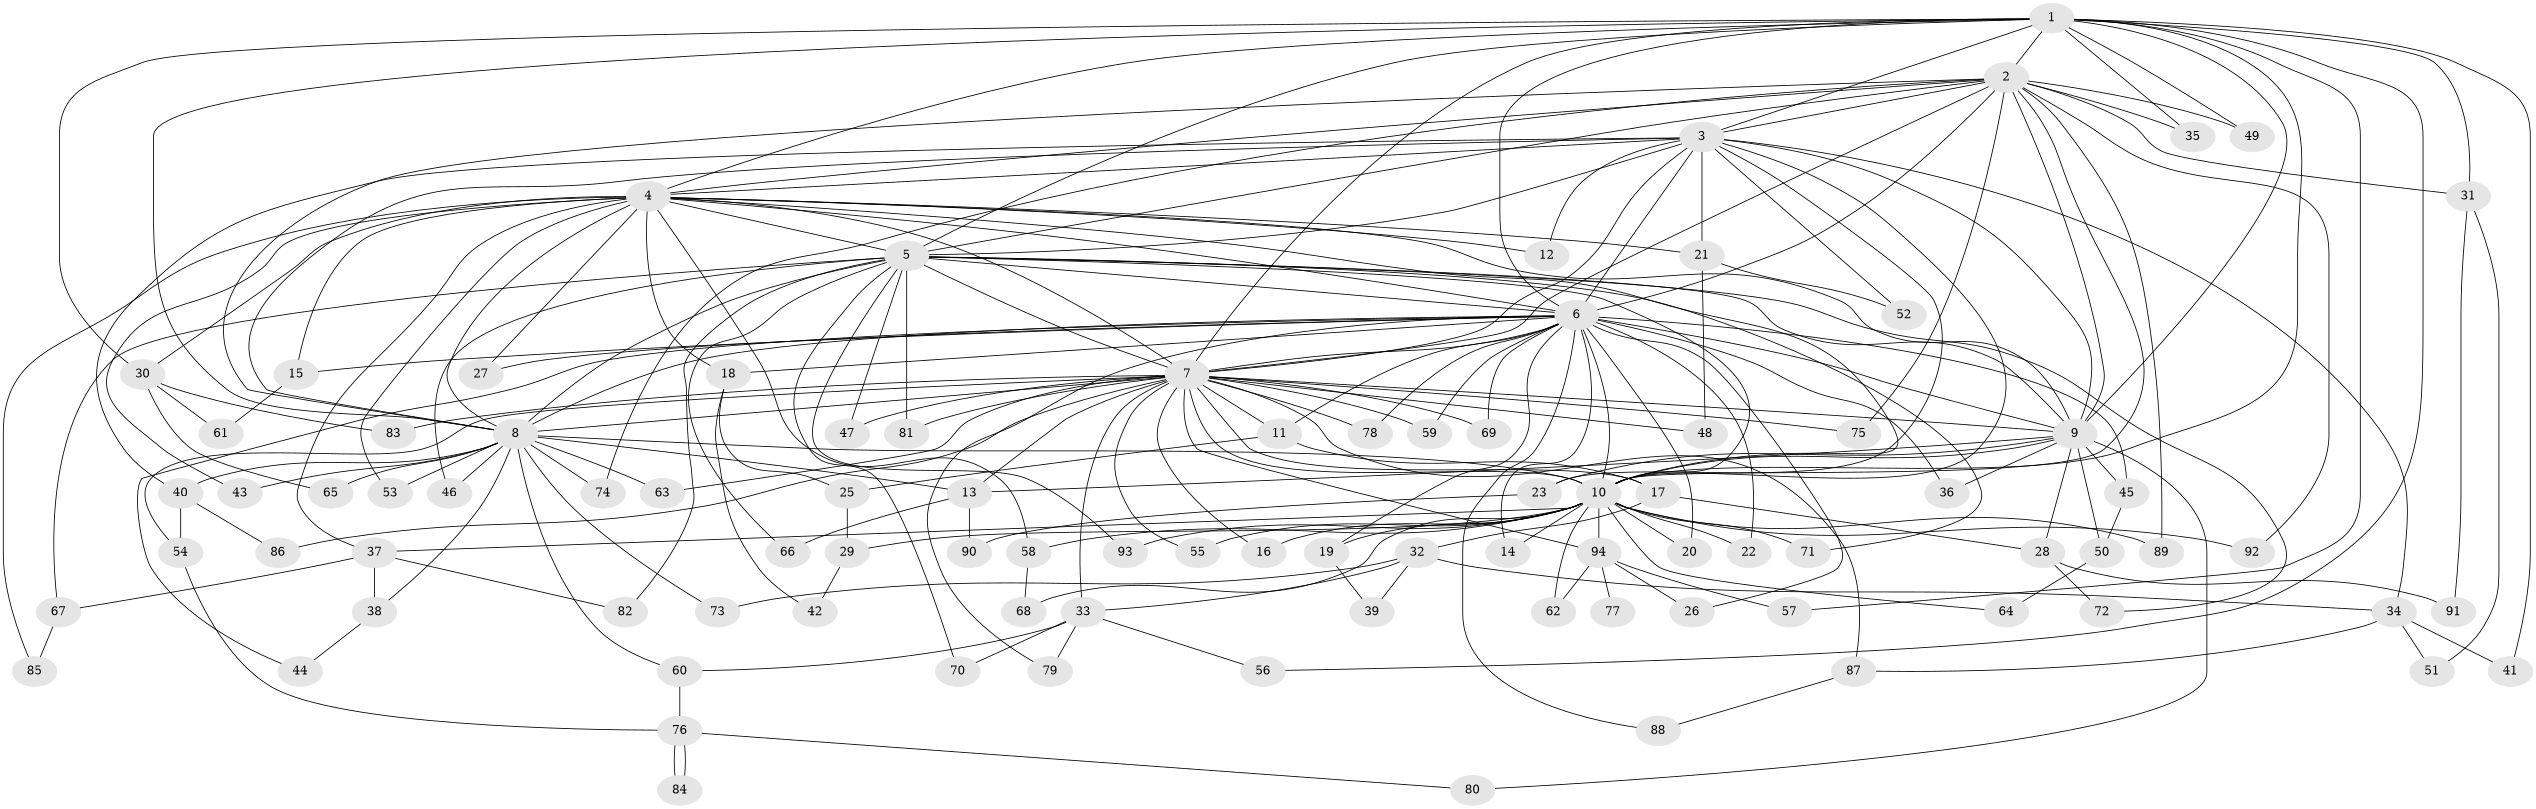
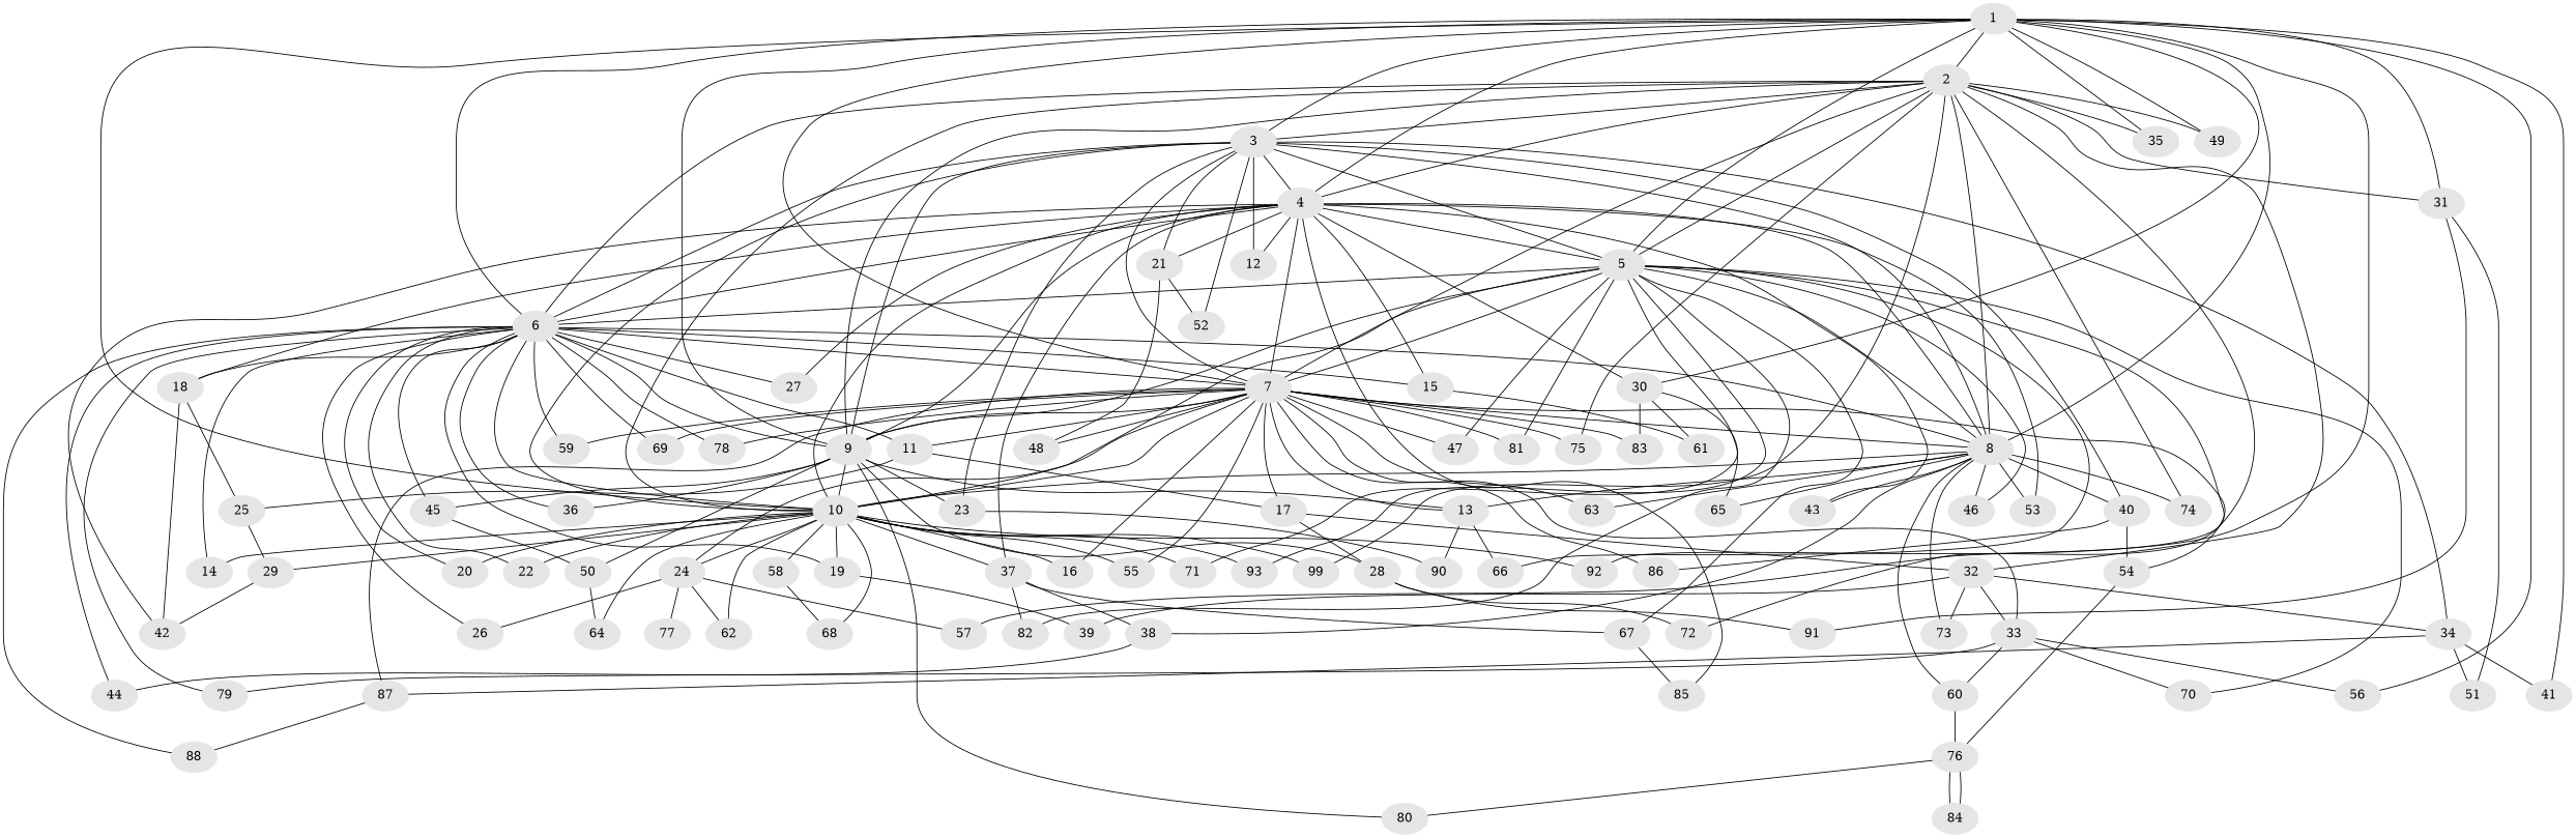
  graph {
    node [color=gray90 style=filled]
    1
    2
    3
    4
    5
    6
    7
    8
    9
    10
    30
    31
    35
    41
    49
    56
    57
    32
    74
    75
-   89
+   89 [label=99]
    92
    12
    21
    23
    34
    40
    52
    15
    18
    27
    37
    43
    53
    58
    85
    46
    47
    66
    67
    70
    71
    72
    81
    82
    93
    11
    14
    19
    20
    22
    26
    36
    44
    45
    59
    69
    78
    79
    88
    13
    16
    17
-   24 [label=94]
+   24
    33
    48
    54
    55
    63
    83
    86
    87
    38
    60
    65
    73
    28
    50
    80
    29
    62
    64
    68
    61
    91
    51
    39
    90
    25
    42
    77
    76
    84
    1 -- 2
    1 -- 3
    1 -- 4
    1 -- 5
    1 -- 6
    1 -- 7
    1 -- 8
    1 -- 9
    1 -- 10
    1 -- 30
    1 -- 31
    1 -- 35
    1 -- 41
    1 -- 49
    1 -- 56
    1 -- 57
    2 -- 3
    2 -- 4
    2 -- 5
    2 -- 6
    2 -- 7
    2 -- 8
    2 -- 9
    2 -- 10
    2 -- 31
    2 -- 35
    2 -- 49
+   2 -- 32
    2 -- 74
    2 -- 75
    2 -- 89
    2 -- 92
    3 -- 4
    3 -- 5
    3 -- 6
    3 -- 7
    3 -- 8
    3 -- 9
    3 -- 10
    3 -- 12
    3 -- 21
    3 -- 23
    3 -- 34
    3 -- 40
    3 -- 52
    4 -- 5
    4 -- 6
    4 -- 7
    4 -- 8
    4 -- 9
    4 -- 10
    4 -- 30
    4 -- 12
    4 -- 21
    4 -- 15
    4 -- 18
    4 -- 27
    4 -- 37
    4 -- 43
    4 -- 53
-   4 -- 58
+   4 -- 42
    4 -- 85
    5 -- 6
    5 -- 7
    5 -- 8
    5 -- 9
    5 -- 10
    5 -- 46
    5 -- 47
    5 -- 66
    5 -- 67
    5 -- 70
    5 -- 71
    5 -- 72
    5 -- 81
    5 -- 82
    5 -- 93
    6 -- 7
    6 -- 8
    6 -- 9
    6 -- 10
    6 -- 15
    6 -- 18
    6 -- 27
    6 -- 11
    6 -- 14
    6 -- 19
    6 -- 20
    6 -- 22
    6 -- 26
    6 -- 36
    6 -- 44
    6 -- 45
    6 -- 59
    6 -- 69
    6 -- 78
    6 -- 79
    6 -- 88
    7 -- 8
    7 -- 9
    7 -- 10
    7 -- 75
    7 -- 47
    7 -- 81
    7 -- 11
    7 -- 59
    7 -- 69
    7 -- 78
    7 -- 13
    7 -- 16
    7 -- 17
    7 -- 24
    7 -- 33
    7 -- 48
    7 -- 54
    7 -- 55
    7 -- 63
    7 -- 83
    7 -- 86
    7 -- 87
    8 -- 10
    8 -- 74
    8 -- 40
    8 -- 43
    8 -- 53
    8 -- 46
    8 -- 13
    8 -- 63
    8 -- 38
    8 -- 60
    8 -- 65
    8 -- 73
    9 -- 10
    9 -- 23
    9 -- 36
    9 -- 45
    9 -- 13
    9 -- 28
    9 -- 50
    9 -- 80
    10 -- 89
    10 -- 92
    10 -- 37
    10 -- 58
    10 -- 71
    10 -- 93
    10 -- 14
    10 -- 19
    10 -- 20
    10 -- 22
    10 -- 16
    10 -- 24
    10 -- 55
    10 -- 29
    10 -- 62
    10 -- 64
    10 -- 68
    30 -- 83
    30 -- 65
    30 -- 61
    31 -- 91
    31 -- 51
    32 -- 34
    32 -- 33
    32 -- 73
    32 -- 39
    21 -- 52
    21 -- 48
    23 -- 90
    34 -- 41
    34 -- 87
    34 -- 51
    40 -- 54
    40 -- 86
    15 -- 61
    18 -- 25
    18 -- 42
    37 -- 67
    37 -- 82
    37 -- 38
    58 -- 68
    67 -- 85
    11 -- 17
    11 -- 25
    19 -- 39
    45 -- 50
    13 -- 66
    13 -- 90
    17 -- 32
    17 -- 28
    24 -- 57
    24 -- 26
    24 -- 62
    24 -- 77
    33 -- 56
    33 -- 70
    33 -- 79
    33 -- 60
    54 -- 76
    87 -- 88
    38 -- 44
    60 -- 76
    28 -- 72
    28 -- 91
    50 -- 64
    29 -- 42
    25 -- 29
    76 -- 80
    76 -- 84
    76 -- 84
  }
